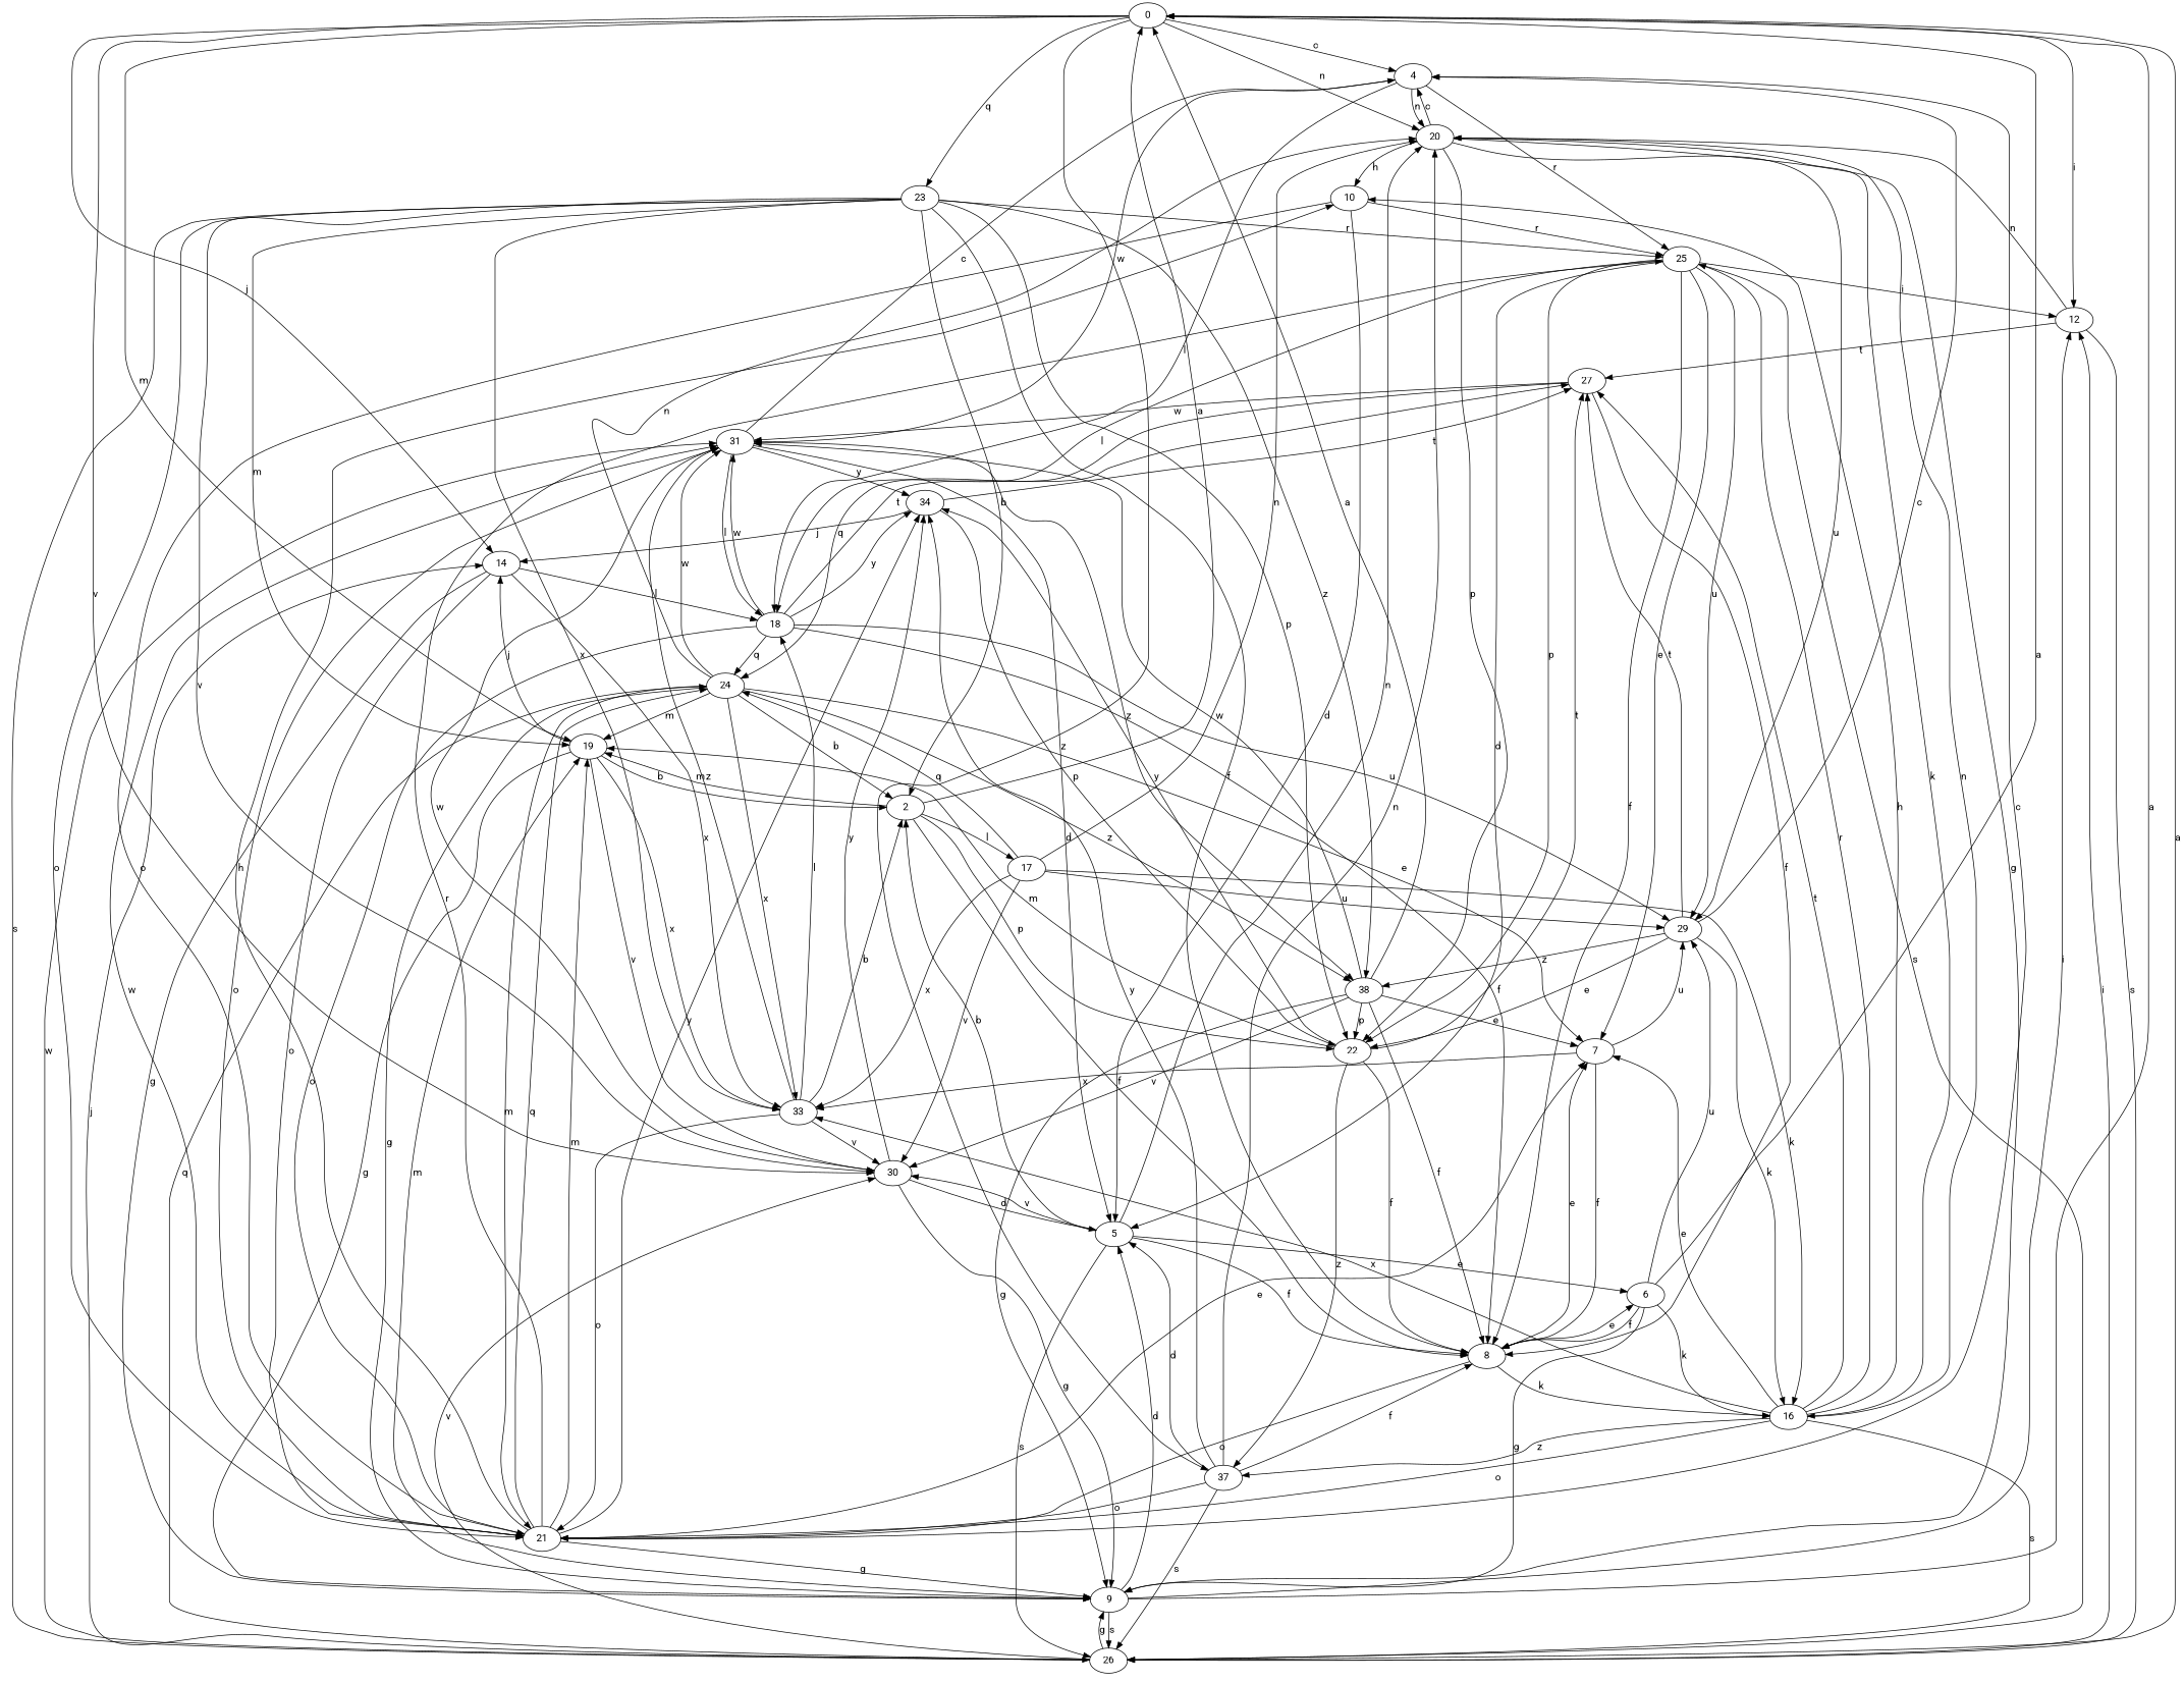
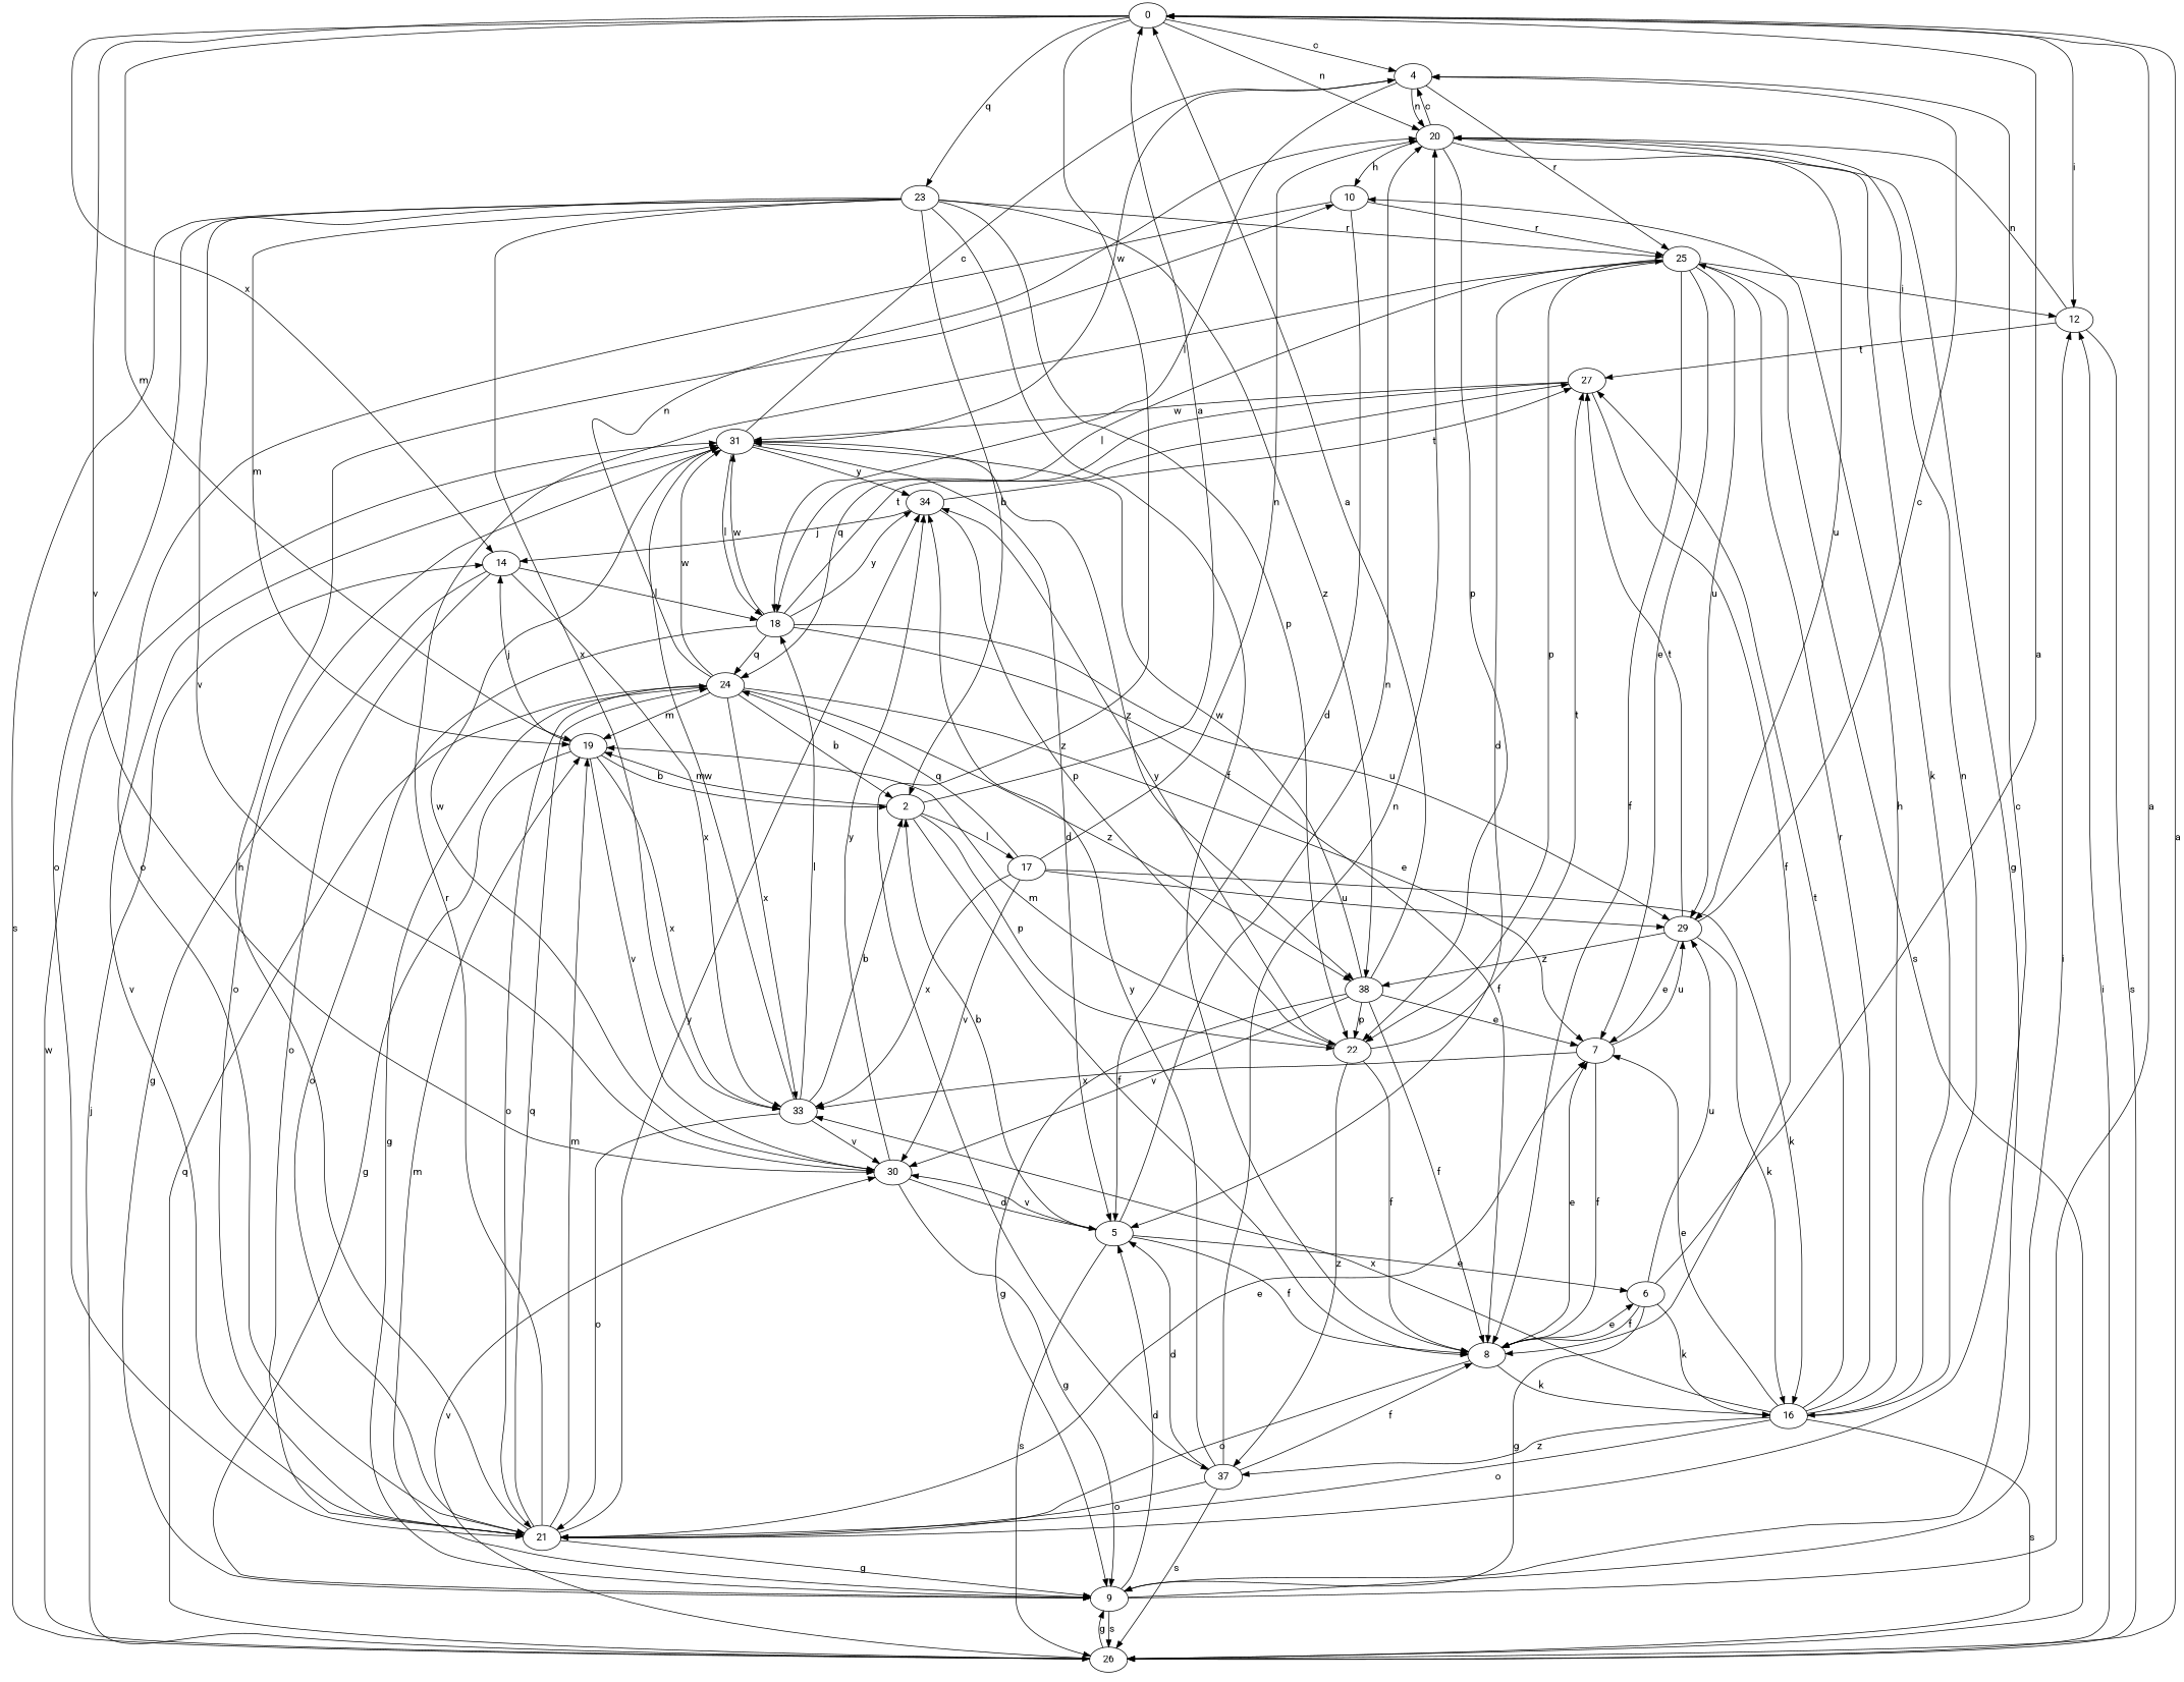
  strict digraph {
    fontname=Roboto
    node [fontname=Roboto]
    edge [fontname=Roboto]
    0
    4
    12
    14
    19
    20
    23
    30
    37
    18
    25
    31
    26
    27
    9
    33
    21
    2
    22
    16
    29
    10
    8
    38
    5
    34
    17
    6
    7
    24
    0 -> 4 [label=c]
    0 -> 12 [label=i]
-   0 -> 14 [label=j]
+   0 -> 14 [label=x]
    0 -> 19 [label=m]
    0 -> 20 [label=n]
    0 -> 23 [label=q]
    0 -> 30 [label=v]
    0 -> 37 [label=z]
    4 -> 20 [label=n]
    4 -> 18 [label=l]
    4 -> 25 [label=r]
    4 -> 31 [label=w]
    12 -> 20 [label=n]
    12 -> 26 [label=s]
    12 -> 27 [label=t]
    14 -> 18 [label=l]
    14 -> 9 [label=g]
    14 -> 33 [label=x]
    14 -> 21 [label=o]
    19 -> 14 [label=j]
    19 -> 30 [label=v]
    19 -> 9 [label=g]
    19 -> 33 [label=x]
    19 -> 2 [label=b]
    20 -> 4 [label=c]
    20 -> 9 [label=g]
    20 -> 22 [label=p]
    20 -> 16 [label=k]
    20 -> 29 [label=u]
    20 -> 10 [label=h]
    23 -> 19 [label=m]
    23 -> 30 [label=v]
    23 -> 25 [label=r]
    23 -> 26 [label=s]
    23 -> 33 [label=x]
    23 -> 21 [label=o]
    23 -> 2 [label=b]
    23 -> 22 [label=p]
    23 -> 8 [label=f]
    23 -> 38 [label=z]
    30 -> 31 [label=w]
    30 -> 9 [label=g]
    30 -> 5 [label=d]
    30 -> 34 [label=y]
    37 -> 20 [label=n]
    37 -> 26 [label=s]
    37 -> 21 [label=o]
    37 -> 8 [label=f]
    37 -> 5 [label=d]
    37 -> 34 [label=y]
    18 -> 31 [label=w]
    18 -> 27 [label=t]
    18 -> 21 [label=o]
    18 -> 29 [label=u]
    18 -> 8 [label=f]
    18 -> 34 [label=y]
    18 -> 24 [label=q]
    25 -> 12 [label=i]
    25 -> 18 [label=l]
    25 -> 26 [label=s]
    25 -> 22 [label=p]
    25 -> 29 [label=u]
    25 -> 8 [label=f]
    25 -> 5 [label=d]
    25 -> 7 [label=e]
    31 -> 4 [label=c]
    31 -> 18 [label=l]
    31 -> 21 [label=o]
    31 -> 38 [label=z]
    31 -> 5 [label=d]
    31 -> 34 [label=y]
    26 -> 0 [label=a]
    26 -> 12 [label=i]
    26 -> 14 [label=j]
    26 -> 30 [label=v]
    26 -> 31 [label=w]
    26 -> 9 [label=g]
    26 -> 24 [label=q]
    27 -> 31 [label=w]
    27 -> 8 [label=f]
    27 -> 24 [label=q]
    9 -> 0 [label=a]
    9 -> 12 [label=i]
    9 -> 19 [label=m]
    9 -> 26 [label=s]
    9 -> 5 [label=d]
    33 -> 30 [label=v]
    33 -> 18 [label=l]
-   33 -> 31 [label=z]
+   33 -> 31 [label=w]
    33 -> 21 [label=o]
    33 -> 2 [label=b]
    21 -> 4 [label=c]
    21 -> 19 [label=m]
    21 -> 25 [label=r]
-   21 -> 31 [label=w]
+   21 -> 31 [label=v]
    21 -> 9 [label=g]
    21 -> 10 [label=h]
    21 -> 34 [label=y]
    21 -> 7 [label=e]
    21 -> 24 [label=q]
    2 -> 0 [label=a]
    2 -> 19 [label=m]
    2 -> 22 [label=p]
    2 -> 8 [label=f]
    2 -> 17 [label=l]
    22 -> 19 [label=m]
    22 -> 37 [label=z]
    22 -> 27 [label=t]
    22 -> 8 [label=f]
    22 -> 34 [label=y]
    16 -> 20 [label=n]
    16 -> 37 [label=z]
    16 -> 25 [label=r]
    16 -> 26 [label=s]
    16 -> 27 [label=t]
    16 -> 33 [label=x]
    16 -> 21 [label=o]
    16 -> 10 [label=h]
    16 -> 7 [label=e]
    29 -> 4 [label=c]
    29 -> 27 [label=t]
    29 -> 16 [label=k]
    29 -> 38 [label=z]
-   29 -> 22 [label=e]
+   29 -> 7 [label=e]
    10 -> 25 [label=r]
    10 -> 21 [label=o]
    10 -> 5 [label=d]
    8 -> 21 [label=o]
    8 -> 16 [label=k]
    8 -> 6 [label=e]
    8 -> 7 [label=e]
    38 -> 0 [label=a]
    38 -> 30 [label=v]
    38 -> 31 [label=w]
    38 -> 9 [label=g]
    38 -> 22 [label=p]
    38 -> 8 [label=f]
    38 -> 7 [label=e]
    5 -> 20 [label=n]
    5 -> 30 [label=v]
    5 -> 26 [label=s]
    5 -> 2 [label=b]
    5 -> 8 [label=f]
    5 -> 6 [label=e]
    34 -> 14 [label=j]
    34 -> 27 [label=t]
    34 -> 22 [label=p]
    17 -> 20 [label=n]
    17 -> 30 [label=v]
    17 -> 33 [label=x]
    17 -> 16 [label=k]
    17 -> 29 [label=u]
    17 -> 24 [label=q]
    6 -> 0 [label=a]
    6 -> 9 [label=g]
    6 -> 16 [label=k]
    6 -> 29 [label=u]
    6 -> 8 [label=f]
    7 -> 33 [label=x]
    7 -> 29 [label=u]
    7 -> 8 [label=f]
    24 -> 19 [label=m]
    24 -> 20 [label=n]
    24 -> 31 [label=w]
    24 -> 9 [label=g]
    24 -> 33 [label=x]
-   24 -> 21 [label=m]
+   24 -> 21 [label=o]
    24 -> 2 [label=b]
    24 -> 38 [label=z]
    24 -> 7 [label=e]
  }
